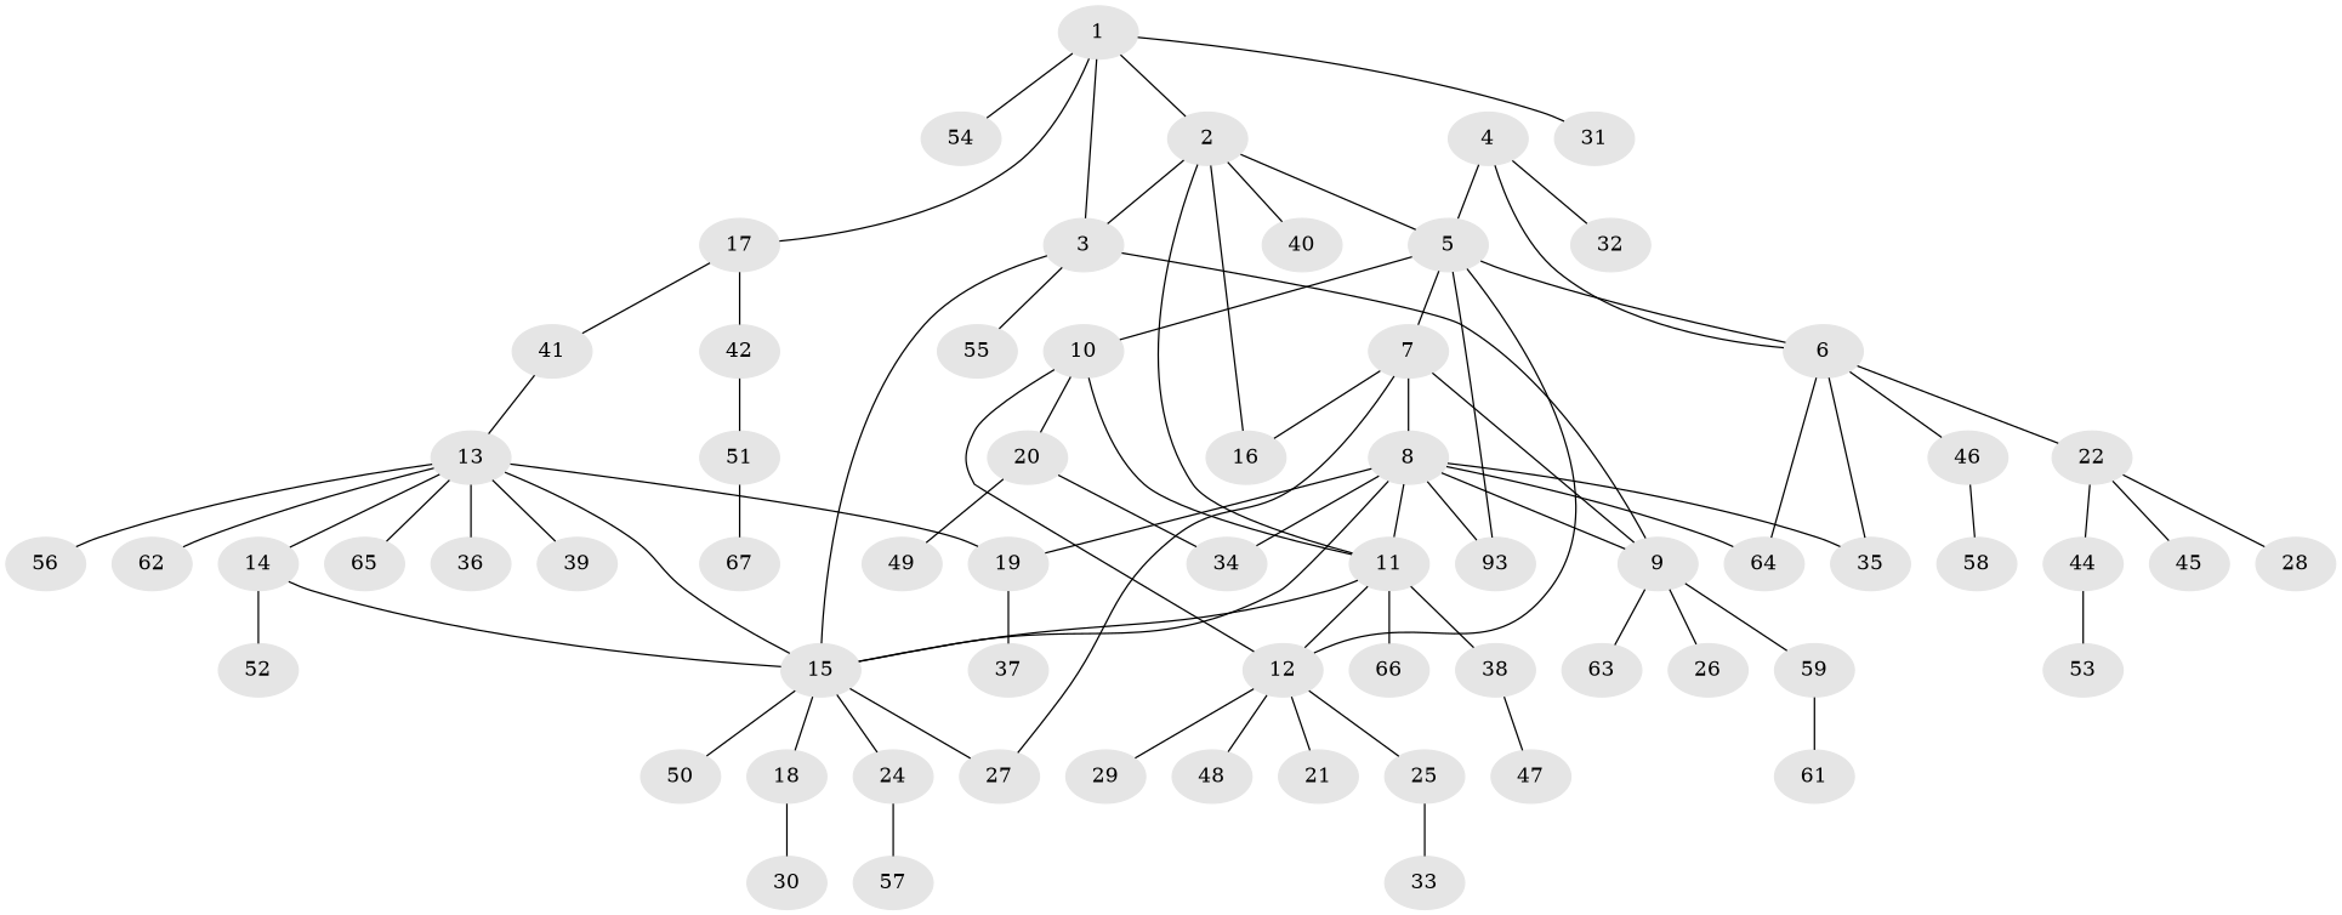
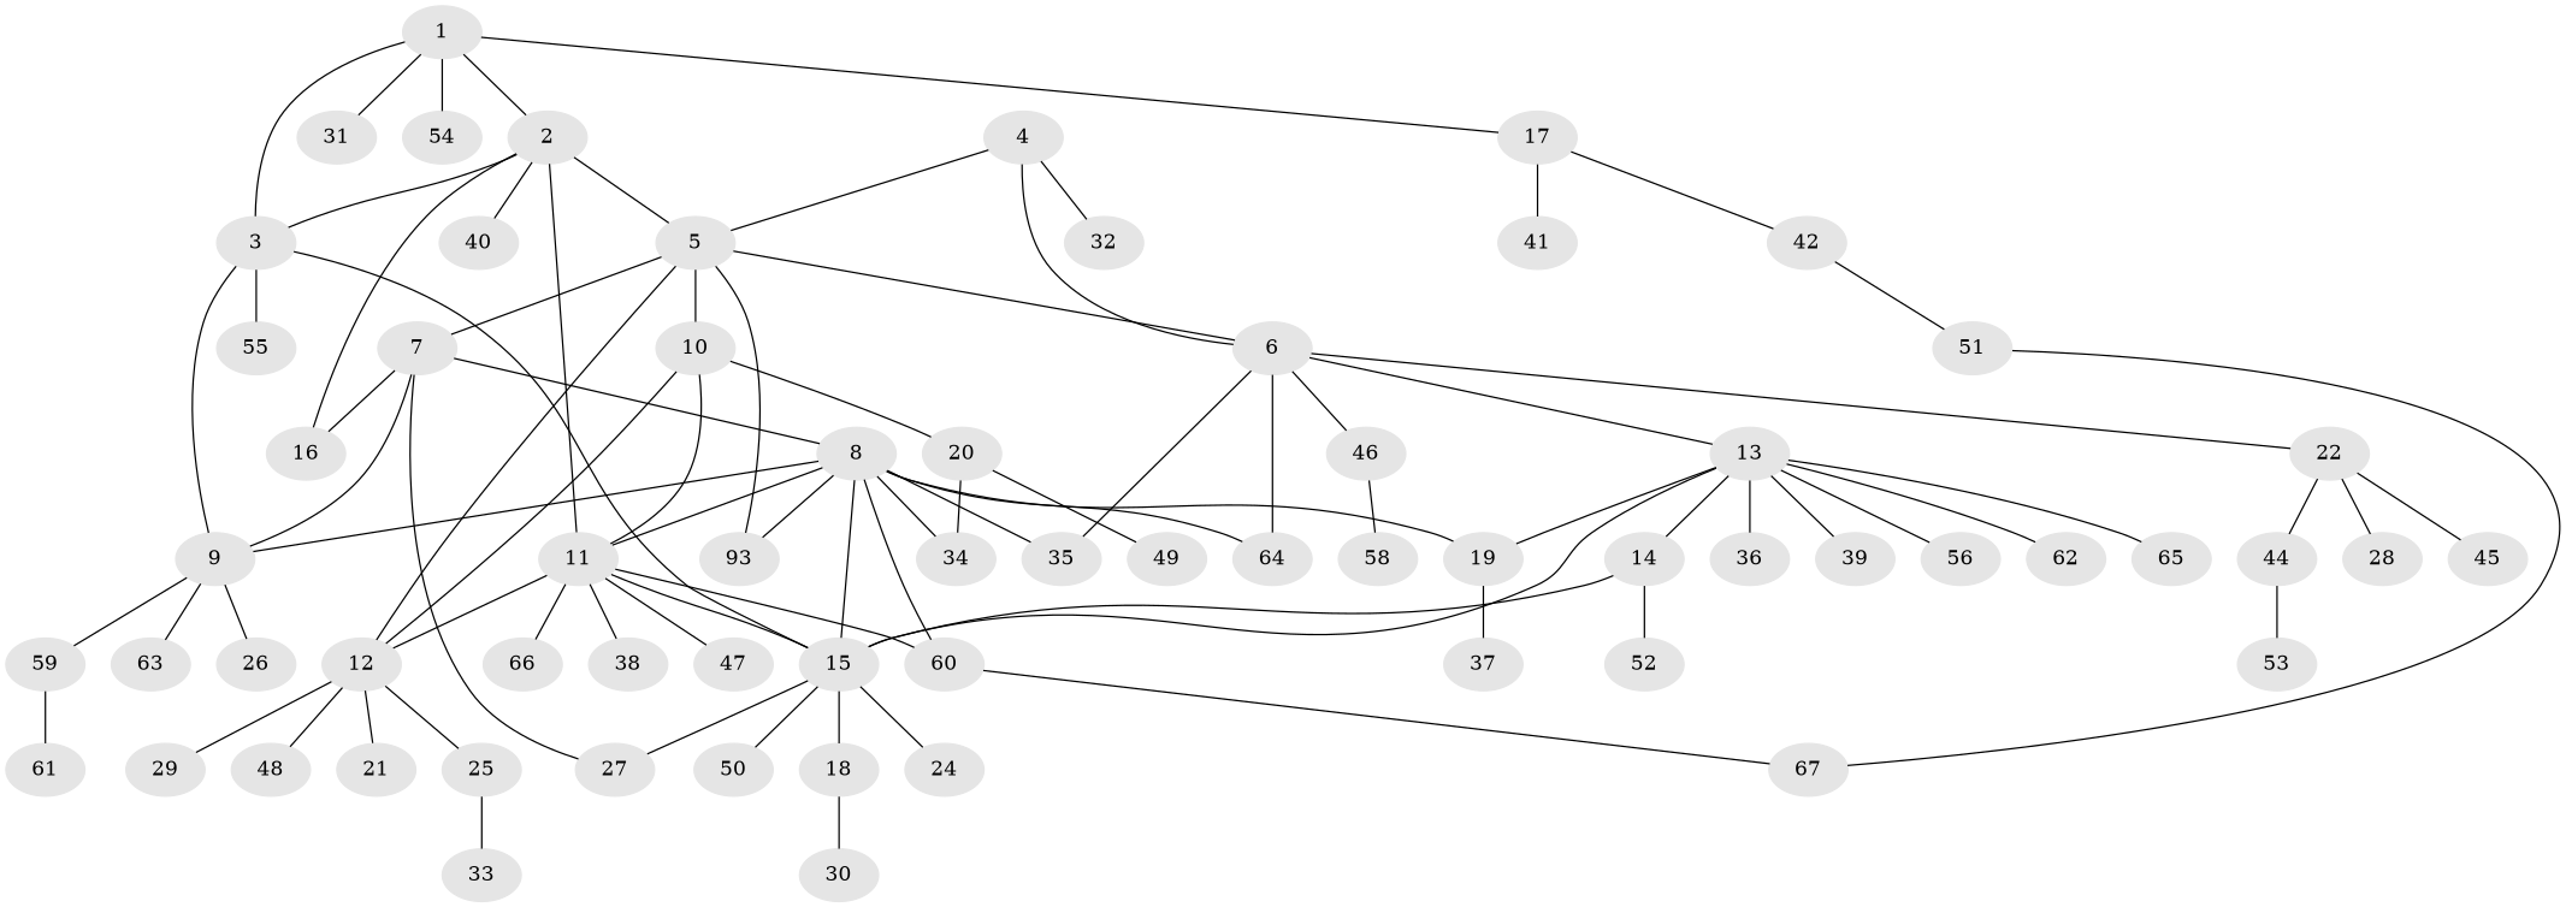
  graph {
    node [color=gray90 style=filled]
    1
    2
    3
    17
    31
    54
    5
    11
    16
    40
    9
    15
    55
    41
    42
    6
    7
    10
    n19 [label=93]
    12
+   60
    38
    47
    66
    26
    59
    63
    27
    18
    24
    50
    4
    32
    13
    22
    35
    46
    64
    8
    20
    36
    19
    14
    39
    56
    62
    65
    28
    44
    45
    58
    34
    37
    67
    61
    21
    25
    29
    48
    49
    33
    52
    30
-   57
    51
    53
    1 -- 2
    1 -- 3
    1 -- 17
    1 -- 31
    1 -- 54
    2 -- 3
    2 -- 5
    2 -- 11
    2 -- 16
    2 -- 40
    3 -- 9
    3 -- 15
    3 -- 55
    17 -- 41
    17 -- 42
    5 -- 6
    5 -- 7
    5 -- 10
    5 -- n19
    5 -- 12
    11 -- 15
    11 -- 12
+   11 -- 60
    11 -- 38
-   38 -- 47
+   11 -- 47
    11 -- 66
    9 -- 26
    9 -- 59
    9 -- 63
    15 -- 27
    15 -- 18
    15 -- 24
    15 -- 50
    42 -- 51
-   41 -- 13
+   6 -- 13
    6 -- 22
    6 -- 35
    6 -- 46
    6 -- 64
    7 -- 16
    7 -- 9
    7 -- 27
    7 -- 8
    10 -- 11
    10 -- 12
    10 -- 20
    12 -- 21
    12 -- 25
    12 -- 29
    12 -- 48
+   60 -- 67
    59 -- 61
    18 -- 30
-   24 -- 57
    4 -- 5
    4 -- 6
    4 -- 32
    13 -- 15
    13 -- 36
    13 -- 19
    13 -- 14
    13 -- 39
    13 -- 56
    13 -- 62
    13 -- 65
    22 -- 28
    22 -- 44
    22 -- 45
    46 -- 58
    8 -- 11
    8 -- 9
    8 -- 15
    8 -- n19
+   8 -- 60
    8 -- 35
    8 -- 64
    8 -- 19
    8 -- 34
    20 -- 34
    20 -- 49
    19 -- 37
    14 -- 15
    14 -- 52
    44 -- 53
    25 -- 33
    51 -- 67
  }
